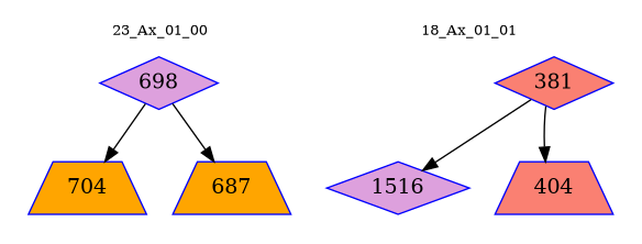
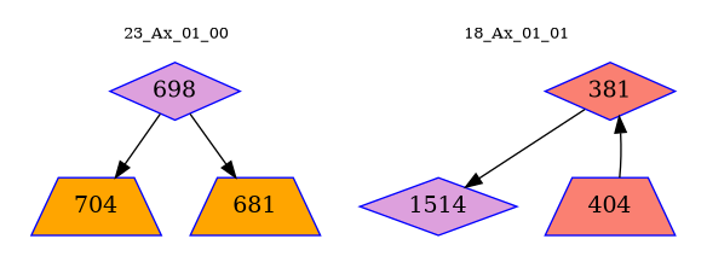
  digraph {
    node [color=blue fillcolor=plum shape=diamond style=filled]
    edge [color=black]
    n1 [label=698]
    n2 [fillcolor=orange label=704 shape=trapezium]
-   n3 [fillcolor=orange label=687 shape=trapezium]
+   n3 [fillcolor=orange label=681 shape=trapezium]
    n4 [fillcolor=salmon label=381]
-   n5 [label=1516]
+   n5 [label=1514]
    n6 [fillcolor=salmon label=404 shape=trapezium]
    subgraph cluster_1 {
      color=white
      fontsize=10
      label="23_Ax_01_00"
      n1
      n2
      n3
    }
    subgraph cluster_2 {
      color=white
      fontsize=10
      label="18_Ax_01_01"
      n4
      n5
      n6
    }
    n1 -> n2
    n1 -> n3
    n4 -> n5
-   n4 -> n6
+   n6 -> n4
  }
